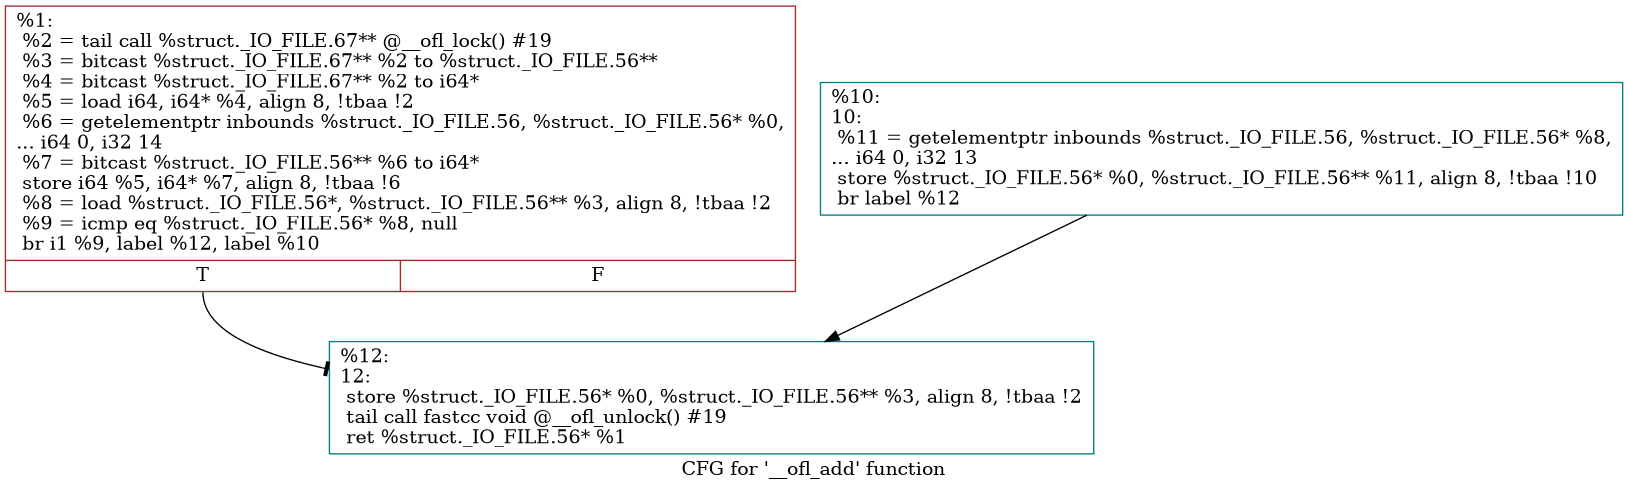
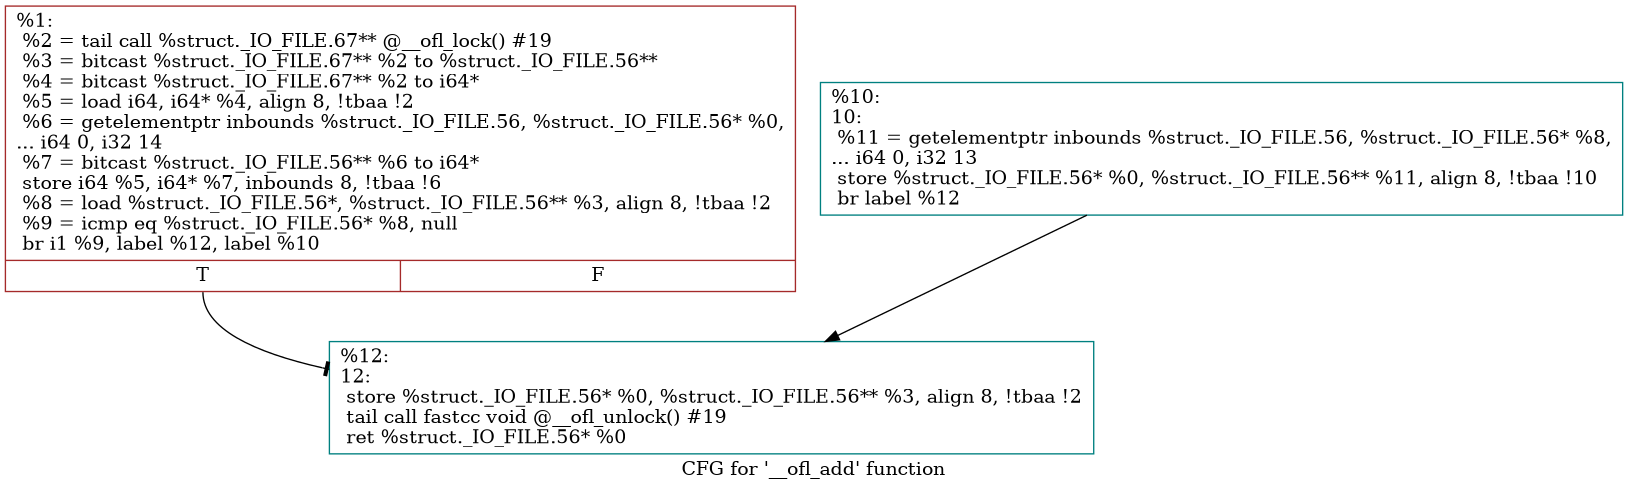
  digraph {
    label="CFG for '__ofl_add' function"
    node [color=teal shape=record]
-   n1 [color=brown label="{%1:\l  %2 = tail call %struct._IO_FILE.67** @__ofl_lock() #19\l  %3 = bitcast %struct._IO_FILE.67** %2 to %struct._IO_FILE.56**\l  %4 = bitcast %struct._IO_FILE.67** %2 to i64*\l  %5 = load i64, i64* %4, align 8, !tbaa !2\l  %6 = getelementptr inbounds %struct._IO_FILE.56, %struct._IO_FILE.56* %0,\l... i64 0, i32 14\l  %7 = bitcast %struct._IO_FILE.56** %6 to i64*\l  store i64 %5, i64* %7, align 8, !tbaa !6\l  %8 = load %struct._IO_FILE.56*, %struct._IO_FILE.56** %3, align 8, !tbaa !2\l  %9 = icmp eq %struct._IO_FILE.56* %8, null\l  br i1 %9, label %12, label %10\l|{<s0>T|<s1>F}}"]
-   n2 [label="{%12:\l12:                                               \l  store %struct._IO_FILE.56* %0, %struct._IO_FILE.56** %3, align 8, !tbaa !2\l  tail call fastcc void @__ofl_unlock() #19\l  ret %struct._IO_FILE.56* %1\l}"]
+   n1 [color=brown label="{%1:\l  %2 = tail call %struct._IO_FILE.67** @__ofl_lock() #19\l  %3 = bitcast %struct._IO_FILE.67** %2 to %struct._IO_FILE.56**\l  %4 = bitcast %struct._IO_FILE.67** %2 to i64*\l  %5 = load i64, i64* %4, align 8, !tbaa !2\l  %6 = getelementptr inbounds %struct._IO_FILE.56, %struct._IO_FILE.56* %0,\l... i64 0, i32 14\l  %7 = bitcast %struct._IO_FILE.56** %6 to i64*\l  store i64 %5, i64* %7, inbounds 8, !tbaa !6\l  %8 = load %struct._IO_FILE.56*, %struct._IO_FILE.56** %3, align 8, !tbaa !2\l  %9 = icmp eq %struct._IO_FILE.56* %8, null\l  br i1 %9, label %12, label %10\l|{<s0>T|<s1>F}}"]
+   n2 [label="{%12:\l12:                                               \l  store %struct._IO_FILE.56* %0, %struct._IO_FILE.56** %3, align 8, !tbaa !2\l  tail call fastcc void @__ofl_unlock() #19\l  ret %struct._IO_FILE.56* %0\l}"]
    n3 [label="{%10:\l10:                                               \l  %11 = getelementptr inbounds %struct._IO_FILE.56, %struct._IO_FILE.56* %8,\l... i64 0, i32 13\l  store %struct._IO_FILE.56* %0, %struct._IO_FILE.56** %11, align 8, !tbaa !10\l  br label %12\l}"]
    n1 -> n2 [arrowhead=tee tailport=s0]
    n3 -> n2 [arrowhead=normal]
  }
